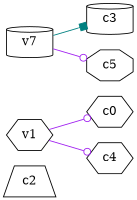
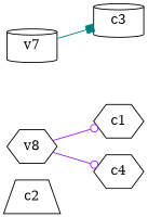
  strict digraph {
    rankdir=LR
    node [shape=hexagon]
    edge [arrowhead=odot color=purple weight=1]
    c2 [shape=trapezium]
-   v1
-   c1 [label=c0]
+   v1 [label=v8]
+   c1
    c4
    n5 [label=v7 shape=cylinder]
    c3 [shape=cylinder]
-   c5 [shape=octagon]
    v1 -> c1
    v1 -> c4
    n5 -> c3 [arrowhead=box color=teal]
-   n5 -> c5
  }
